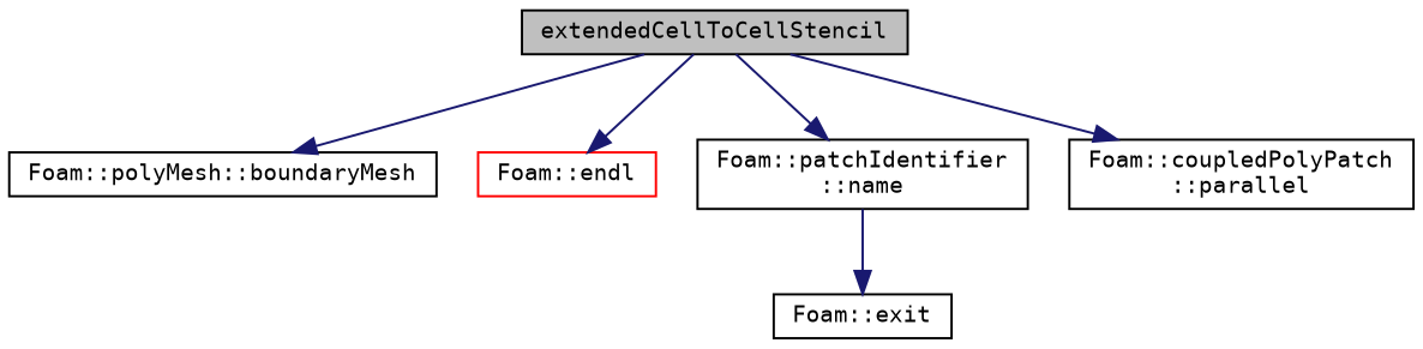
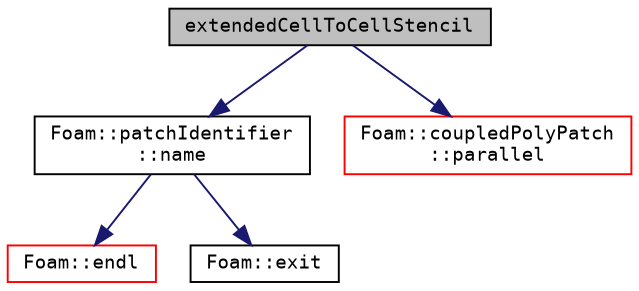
  digraph {
    fontname="DejaVu Sans Mono"
    rankdir=TB
    node [color=black fontname="DejaVu Sans Mono" fontsize=10 shape=record]
    edge [color=midnightblue fontname="DejaVu Sans Mono" fontsize=10 labelfontname=FreeSans labelfontsize=10 style=solid]
    n1 [fillcolor=grey75 fontcolor=black height=0.2 label=extendedCellToCellStencil style=filled width=0.4]
-   n2 [height=0.2 label="Foam::polyMesh::boundaryMesh" width=0.4]
    n3 [color=red height=0.2 label="Foam::endl" width=0.4]
    n4 [height=0.2 label="Foam::patchIdentifier\l::name" width=0.4]
-   n5 [height=0.2 label="Foam::coupledPolyPatch\l::parallel" width=0.4]
+   n5 [color=red height=0.2 label="Foam::coupledPolyPatch\l::parallel" width=0.4]
    n6 [height=0.2 label="Foam::exit" width=0.4]
-   n1 -> n2
-   n1 -> n3
+   n4 -> n3
    n1 -> n4
    n1 -> n5
    n4 -> n6
  }
